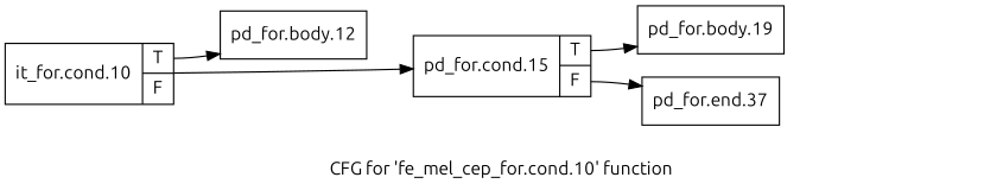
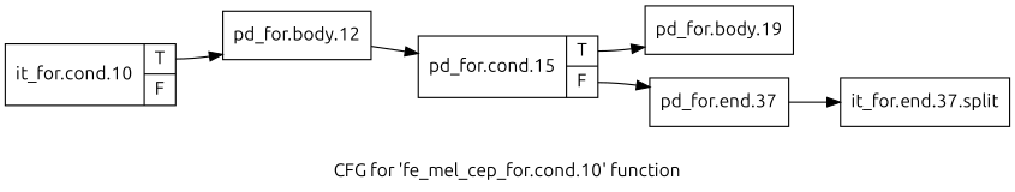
  digraph {
    fontname=Ubuntu
    label="CFG for 'fe_mel_cep_for.cond.10' function"
    rankdir=LR
    node [fontname=Ubuntu shape=record]
    edge [fontname=Ubuntu]
    n1 [label="{it_for.cond.10|{<s0>T|<s1>F}}"]
    n2 [label="{pd_for.body.12}"]
    n3 [label="{pd_for.cond.15|{<s0>T|<s1>F}}"]
    n4 [label="{pd_for.body.19}"]
    n5 [label="{pd_for.end.37}"]
+   n6 [label="{it_for.end.37.split}"]
    n1 -> n2 [tailport=s0]
-   n1 -> n3
+   n2 -> n3
    n3 -> n4 [tailport=s0]
    n3 -> n5 [tailport=s1]
+   n5 -> n6
  }
